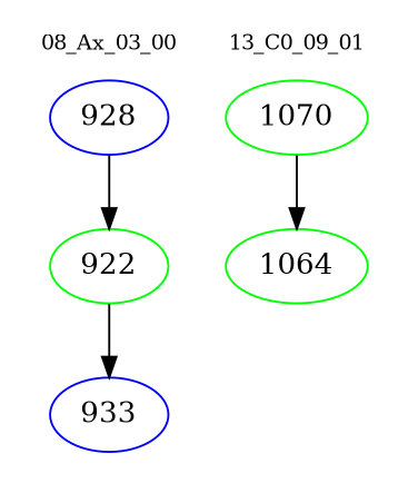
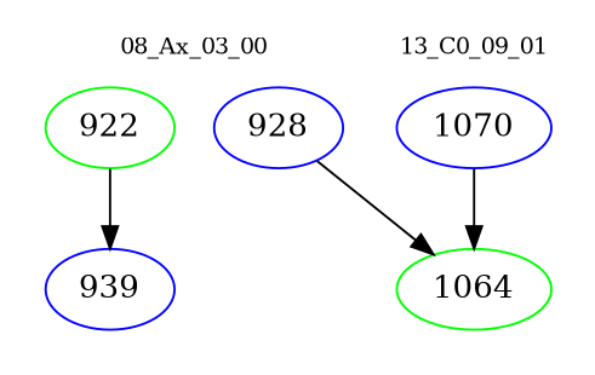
  digraph {
    node [color=blue]
    edge [color=black]
    n1 [label=928]
    n2 [color=green label=922]
-   n3 [label=933]
-   n4 [color=green label=1070]
+   n3 [label=939]
+   n4 [label=1070]
    n5 [color=green label=1064]
    subgraph cluster_1 {
      color=white
      fontsize=10
      label="08_Ax_03_00"
      n1
      n2
      n3
    }
    subgraph cluster_2 {
      color=white
      fontsize=10
      label="13_C0_09_01"
      n4
      n5
    }
-   n1 -> n2
+   n1 -> n5
    n2 -> n3
    n4 -> n5
  }
